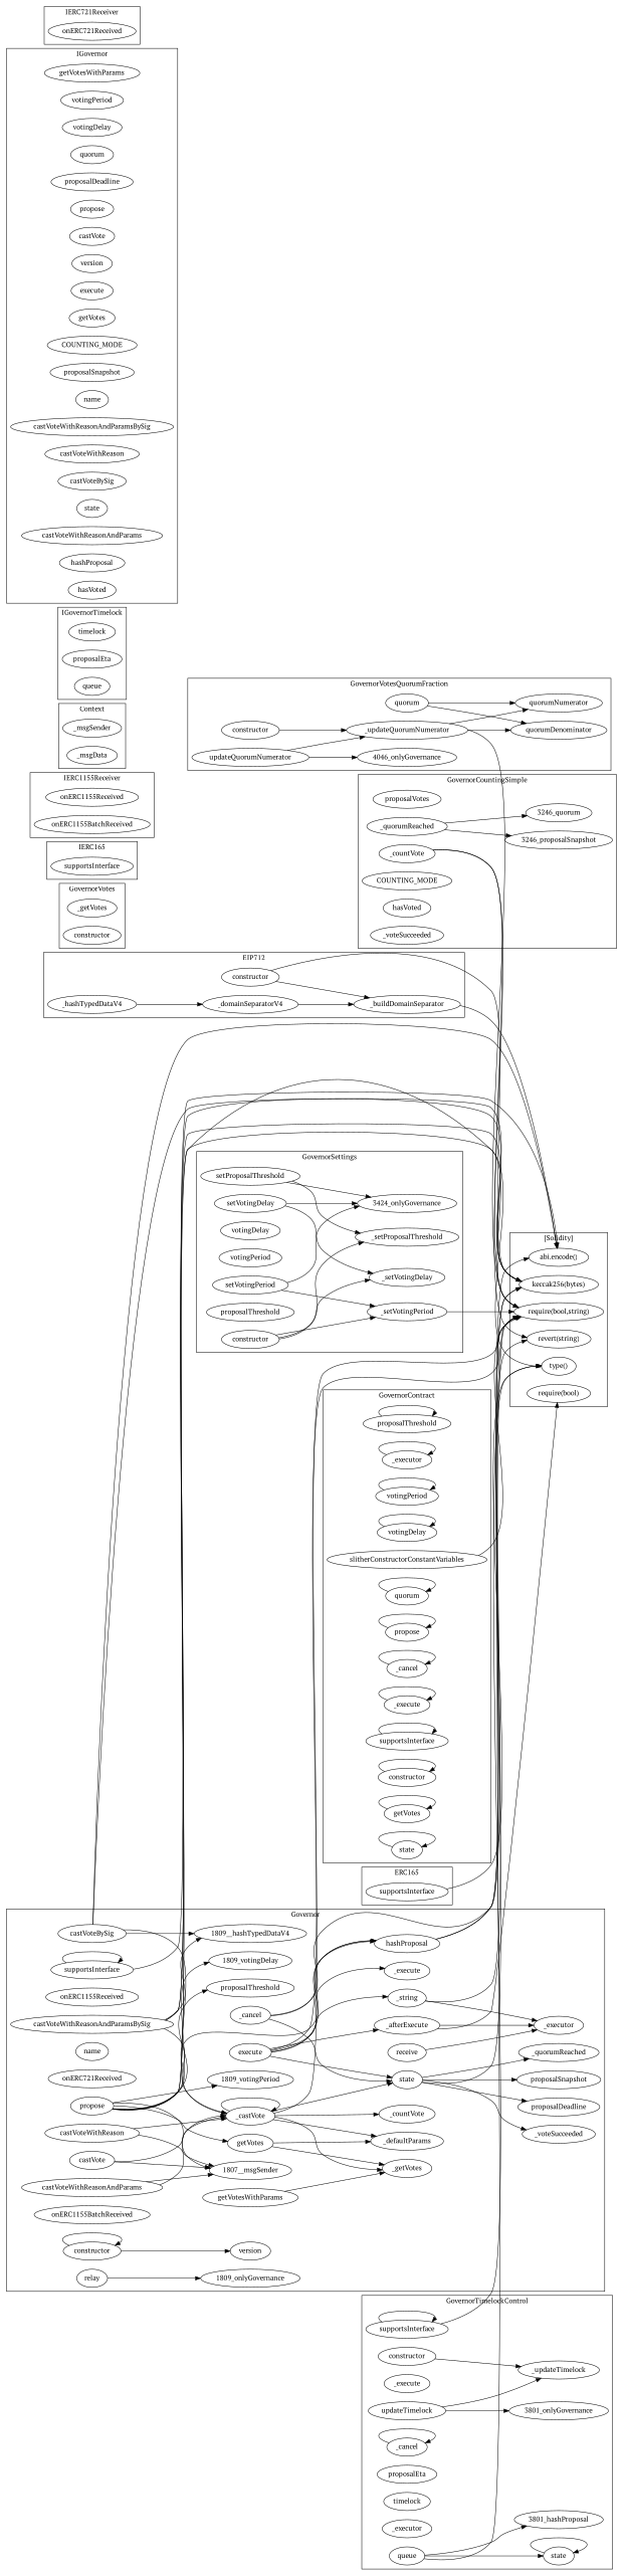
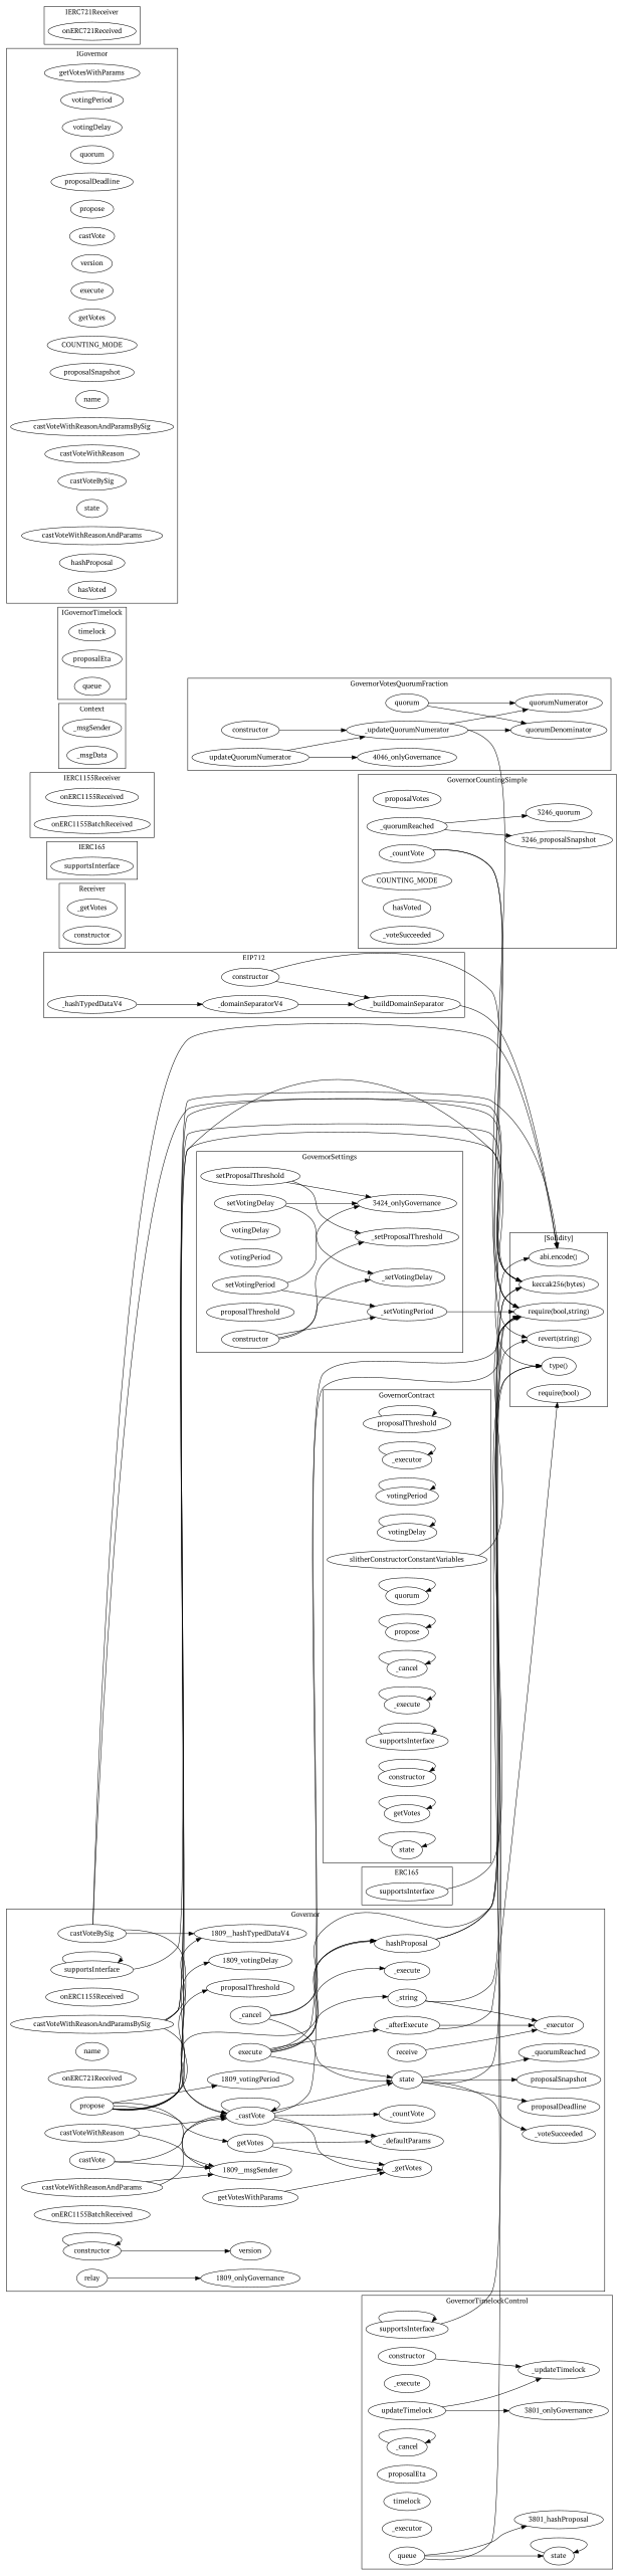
  strict digraph {
    fontname="PT Serif"
    rankdir=LR
    node [fontname="PT Serif"]
    edge [fontname="PT Serif"]
    n1 [label=setProposalThreshold]
    n2 [label=_setProposalThreshold]
    "3424_onlyGovernance"
    n4 [label=setVotingDelay]
    n5 [label=_setVotingDelay]
    n6 [label=votingDelay]
    n7 [label=votingPeriod]
    n8 [label=constructor]
    n9 [label=_setVotingPeriod]
    n10 [label=proposalThreshold]
    n11 [label=setVotingPeriod]
    n12 [label=_getVotes]
    n13 [label=constructor]
    n14 [label=constructor]
    n15 [label=_buildDomainSeparator]
    n16 [label=_hashTypedDataV4]
    n17 [label=_domainSeparatorV4]
    n18 [label=supportsInterface]
    n19 [label=onERC1155Received]
    n20 [label=onERC1155BatchReceived]
    n21 [label=quorum]
    n22 [label=quorumDenominator]
    n23 [label=quorumNumerator]
    n24 [label=constructor]
    n25 [label=_updateQuorumNumerator]
    n26 [label=updateQuorumNumerator]
    "4046_onlyGovernance"
    n28 [label=proposalVotes]
    n29 [label=_countVote]
    n30 [label=_quorumReached]
    "3246_proposalSnapshot"
    "3246_quorum"
    n33 [label=COUNTING_MODE]
    n34 [label=hasVoted]
    n35 [label=_voteSucceeded]
    n36 [label=_countVote]
    n37 [label=propose]
    n38 [label=hashProposal]
    n39 [label=getVotes]
    n40 [label=proposalThreshold]
-   "1809__msgSender" [label="1807__msgSender"]
+   "1809__msgSender"
    "1809_votingDelay"
    "1809_votingPeriod"
    n44 [label=execute]
    n45 [label=_string]
    n46 [label=_afterExecute]
    n47 [label=state]
    n48 [label=_execute]
    n49 [label=_getVotes]
    n50 [label=version]
    n51 [label=_castVote]
    n52 [label=_defaultParams]
    n53 [label=_executor]
    n54 [label=constructor]
    n55 [label=onERC1155Received]
    n56 [label=proposalDeadline]
    n57 [label=proposalSnapshot]
    n58 [label=castVoteWithReason]
    n59 [label=name]
    n60 [label=onERC721Received]
    n61 [label=castVoteWithReasonAndParams]
    n62 [label=receive]
    n63 [label=_quorumReached]
    n64 [label=_voteSucceeded]
    n65 [label=_cancel]
    n66 [label=supportsInterface]
    n67 [label=castVoteBySig]
    "1809__hashTypedDataV4"
    n69 [label=getVotesWithParams]
    n70 [label=relay]
    "1809_onlyGovernance"
    n72 [label=onERC1155BatchReceived]
    n73 [label=castVoteWithReasonAndParamsBySig]
    n74 [label=castVote]
    n75 [label=_msgSender]
    n76 [label=_msgData]
    n77 [label=timelock]
    n78 [label=proposalEta]
    n79 [label=queue]
    n80 [label=constructor]
    n81 [label=_updateTimelock]
    n82 [label=updateTimelock]
    "3801_onlyGovernance"
    n84 [label=_execute]
    n85 [label=queue]
    n86 [label=state]
    "3801_hashProposal"
    n88 [label=_cancel]
    n89 [label=proposalEta]
    n90 [label=timelock]
    n91 [label=_executor]
    n92 [label=supportsInterface]
    n93 [label=getVotesWithParams]
    n94 [label=votingPeriod]
    n95 [label=votingDelay]
    n96 [label=quorum]
    n97 [label=proposalDeadline]
    n98 [label=propose]
    n99 [label=castVote]
    n100 [label=version]
    n101 [label=execute]
    n102 [label=getVotes]
    n103 [label=COUNTING_MODE]
    n104 [label=proposalSnapshot]
    n105 [label=name]
    n106 [label=castVoteWithReasonAndParamsBySig]
    n107 [label=castVoteWithReason]
    n108 [label=castVoteBySig]
    n109 [label=state]
    n110 [label=castVoteWithReasonAndParams]
    n111 [label=hashProposal]
    n112 [label=hasVoted]
    n113 [label=onERC721Received]
    n114 [label=proposalThreshold]
    n115 [label=_executor]
    n116 [label=votingPeriod]
    n117 [label=votingDelay]
    n118 [label=slitherConstructorConstantVariables]
    n119 [label=quorum]
    n120 [label=propose]
    n121 [label=_cancel]
    n122 [label=_execute]
    n123 [label=supportsInterface]
    n124 [label=constructor]
    n125 [label=getVotes]
    n126 [label=state]
    n127 [label=supportsInterface]
    "require(bool,string)"
    "keccak256(bytes)"
    "abi.encode()"
    "revert(string)"
    "require(bool)"
    "type()"
    subgraph cluster_1 {
      label=GovernorSettings
      n1
      n2
      "3424_onlyGovernance"
      n4
      n5
      n6
      n7
      n8
      n9
      n10
      n11
    }
    subgraph cluster_2 {
-     label=GovernorVotes
+     label=Receiver
      n12
      n13
    }
    subgraph cluster_3 {
      label=EIP712
      n14
      n15
      n16
      n17
    }
    subgraph cluster_4 {
      label=IERC165
      n18
    }
    subgraph cluster_5 {
      label=IERC1155Receiver
      n19
      n20
    }
    subgraph cluster_6 {
      label=GovernorVotesQuorumFraction
      n21
      n22
      n23
      n24
      n25
      n26
      "4046_onlyGovernance"
    }
    subgraph cluster_7 {
      label=GovernorCountingSimple
      n28
      n29
      n30
      "3246_proposalSnapshot"
      "3246_quorum"
      n33
      n34
      n35
    }
    subgraph cluster_8 {
      label=Governor
      n36
      n37
      n38
      n39
      n40
      "1809__msgSender"
      "1809_votingDelay"
      "1809_votingPeriod"
      n44
      n45
      n46
      n47
      n48
      n49
      n50
      n51
      n52
      n53
      n54
      n55
      n56
      n57
      n58
      n59
      n60
      n61
      n62
      n63
      n64
      n65
      n66
      n67
      "1809__hashTypedDataV4"
      n69
      n70
      "1809_onlyGovernance"
      n72
      n73
      n74
    }
    subgraph cluster_9 {
      label=Context
      n75
      n76
    }
    subgraph cluster_10 {
      label=IGovernorTimelock
      n77
      n78
      n79
    }
    subgraph cluster_11 {
      label=GovernorTimelockControl
      n80
      n81
      n82
      "3801_onlyGovernance"
      n84
      n85
      n86
      "3801_hashProposal"
      n88
      n89
      n90
      n91
      n92
    }
    subgraph cluster_12 {
      label=IGovernor
      n93
      n94
      n95
      n96
      n97
      n98
      n99
      n100
      n101
      n102
      n103
      n104
      n105
      n106
      n107
      n108
      n109
      n110
      n111
      n112
    }
    subgraph cluster_13 {
      label=IERC721Receiver
      n113
    }
    subgraph cluster_14 {
      label=GovernorContract
      n114
      n115
      n116
      n117
      n118
      n119
      n120
      n121
      n122
      n123
      n124
      n125
      n126
    }
    subgraph cluster_15 {
      label=ERC165
      n127
    }
    subgraph cluster_16 {
      label="[Solidity]"
      "require(bool,string)"
      "keccak256(bytes)"
      "abi.encode()"
      "revert(string)"
      "require(bool)"
      "type()"
    }
    n1 -> n2
    n1 -> "3424_onlyGovernance"
    n4 -> "3424_onlyGovernance"
    n4 -> n5
    n8 -> n2
    n8 -> n5
    n8 -> n9
    n9 -> "require(bool,string)"
    n11 -> "3424_onlyGovernance"
    n11 -> n9
    n14 -> n15
    n14 -> "keccak256(bytes)"
    n15 -> "abi.encode()"
    n16 -> n17
    n17 -> n15
    n21 -> n22
    n21 -> n23
    n24 -> n25
    n25 -> n22
    n25 -> n23
    n25 -> "require(bool,string)"
    n26 -> n25
    n26 -> "4046_onlyGovernance"
    n29 -> "require(bool,string)"
    n29 -> "revert(string)"
    n30 -> "3246_proposalSnapshot"
    n30 -> "3246_quorum"
    n37 -> n38
    n37 -> n39
    n37 -> n40
    n37 -> "1809__msgSender"
    n37 -> "1809_votingDelay"
    n37 -> "1809_votingPeriod"
    n37 -> "require(bool,string)"
    n37 -> "keccak256(bytes)"
    n38 -> "keccak256(bytes)"
    n38 -> "abi.encode()"
    n39 -> n49
    n39 -> n52
    n44 -> n38
    n44 -> n45
    n44 -> n46
    n44 -> n47
    n44 -> n48
    n44 -> "require(bool,string)"
    n45 -> n53
    n45 -> "keccak256(bytes)"
    n46 -> n53
    n46 -> "require(bool)"
    n47 -> n56
    n47 -> n57
    n47 -> n63
    n47 -> n64
    n47 -> "revert(string)"
    n51 -> n36
    n51 -> n47
    n51 -> n49
    n51 -> n51
    n51 -> n52
    n51 -> "require(bool,string)"
    n54 -> n50
    n54 -> n54
    n58 -> "1809__msgSender"
    n58 -> n51
    n61 -> "1809__msgSender"
    n61 -> n51
    n62 -> n53
    n65 -> n38
    n65 -> n47
    n65 -> "require(bool,string)"
    n66 -> n66
    n66 -> "type()"
    n67 -> n51
    n67 -> "1809__hashTypedDataV4"
    n67 -> "keccak256(bytes)"
    n67 -> "abi.encode()"
    n69 -> n49
    n70 -> "1809_onlyGovernance"
    n73 -> n51
    n73 -> "1809__hashTypedDataV4"
    n73 -> "keccak256(bytes)"
    n73 -> "abi.encode()"
    n74 -> "1809__msgSender"
    n74 -> n51
    n80 -> n81
    n82 -> n81
    n82 -> "3801_onlyGovernance"
    n85 -> n86
    n85 -> "3801_hashProposal"
    n85 -> "require(bool,string)"
    n86 -> n86
    n88 -> n88
    n92 -> n92
    n92 -> "type()"
    n114 -> n114
    n115 -> n115
    n116 -> n116
    n117 -> n117
    n118 -> "require(bool,string)"
    n119 -> n119
    n120 -> n120
    n121 -> n121
    n122 -> n122
    n123 -> n123
    n124 -> n124
    n125 -> n125
    n126 -> n126
    n127 -> "type()"
  }
